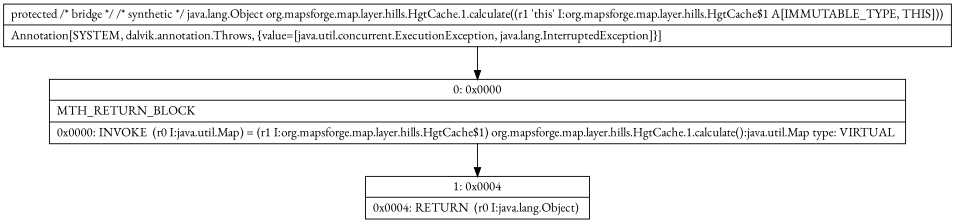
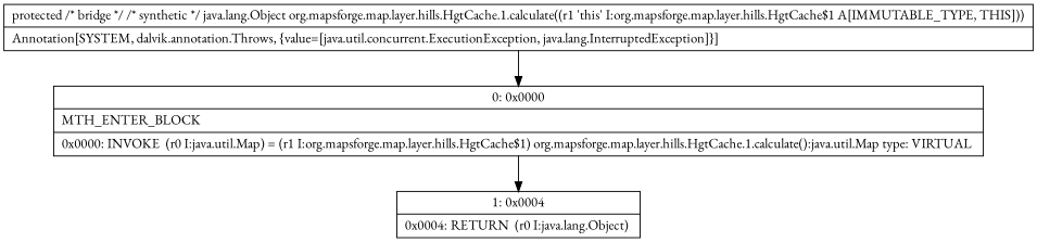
  digraph {
    fontname="EB Garamond"
    node [shape=record fontname="EB Garamond"]
    edge [fontname="EB Garamond"]
-   n1 [label="{0\:\ 0x0000|MTH_RETURN_BLOCK\l|0x0000: INVOKE  (r0 I:java.util.Map) = (r1 I:org.mapsforge.map.layer.hills.HgtCache$1) org.mapsforge.map.layer.hills.HgtCache.1.calculate():java.util.Map type: VIRTUAL \l}"]
+   n1 [label="{0\:\ 0x0000|MTH_ENTER_BLOCK\l|0x0000: INVOKE  (r0 I:java.util.Map) = (r1 I:org.mapsforge.map.layer.hills.HgtCache$1) org.mapsforge.map.layer.hills.HgtCache.1.calculate():java.util.Map type: VIRTUAL \l}"]
    n2 [label="{1\:\ 0x0004|0x0004: RETURN  (r0 I:java.lang.Object) \l}"]
    n3 [label="{protected \/* bridge *\/ \/* synthetic *\/ java.lang.Object org.mapsforge.map.layer.hills.HgtCache.1.calculate((r1 'this' I:org.mapsforge.map.layer.hills.HgtCache$1 A[IMMUTABLE_TYPE, THIS]))  | Annotation[SYSTEM, dalvik.annotation.Throws, \{value=[java.util.concurrent.ExecutionException, java.lang.InterruptedException]\}]\l}"]
    n1 -> n2
    n3 -> n1
  }
